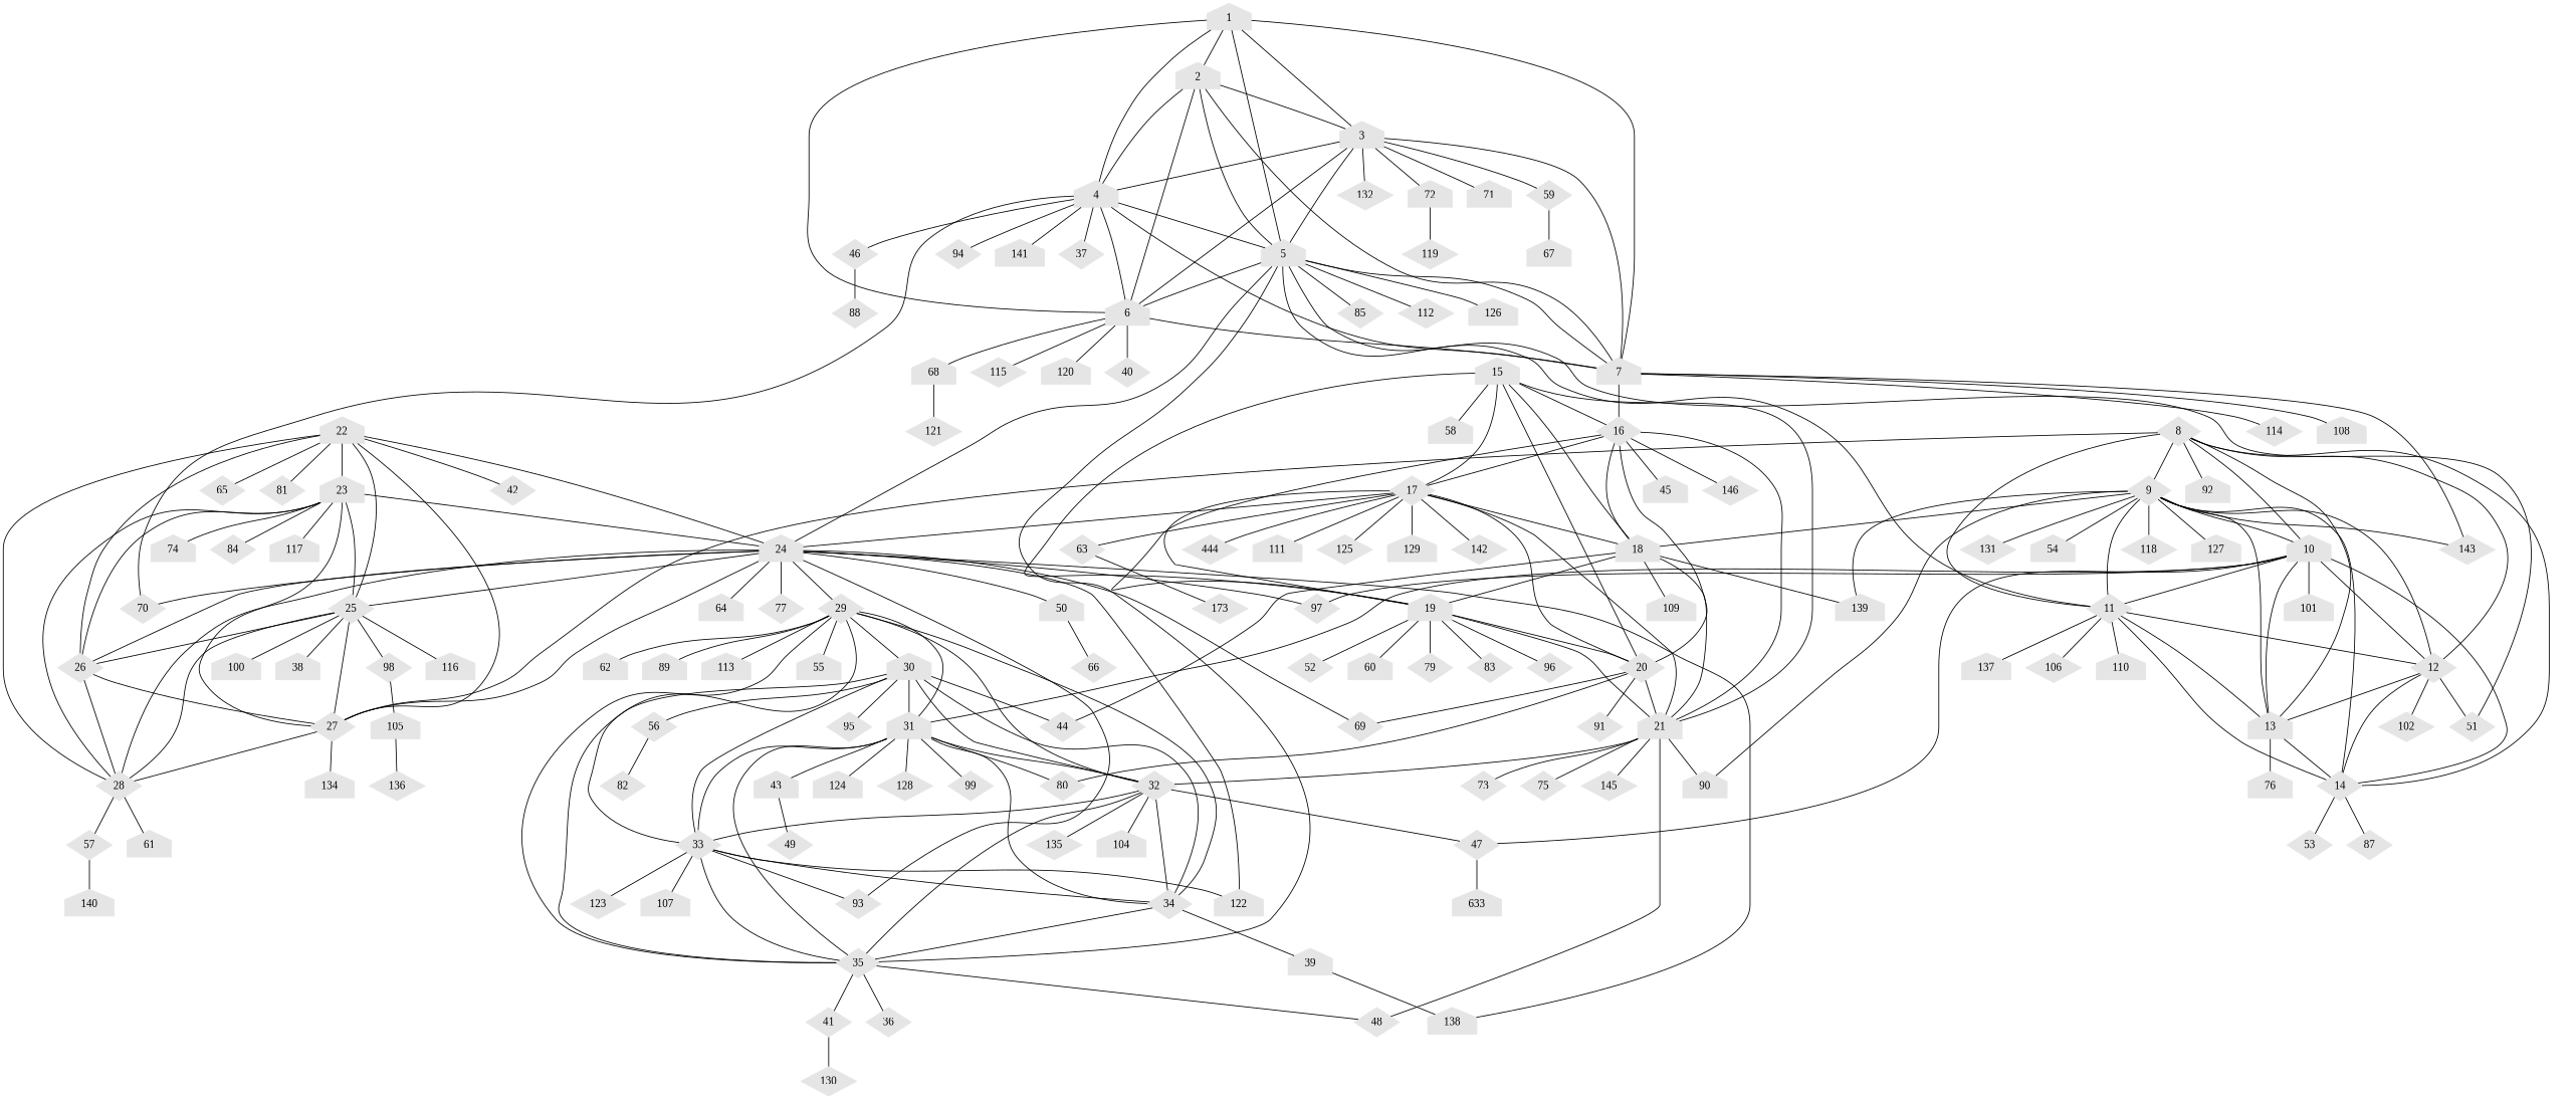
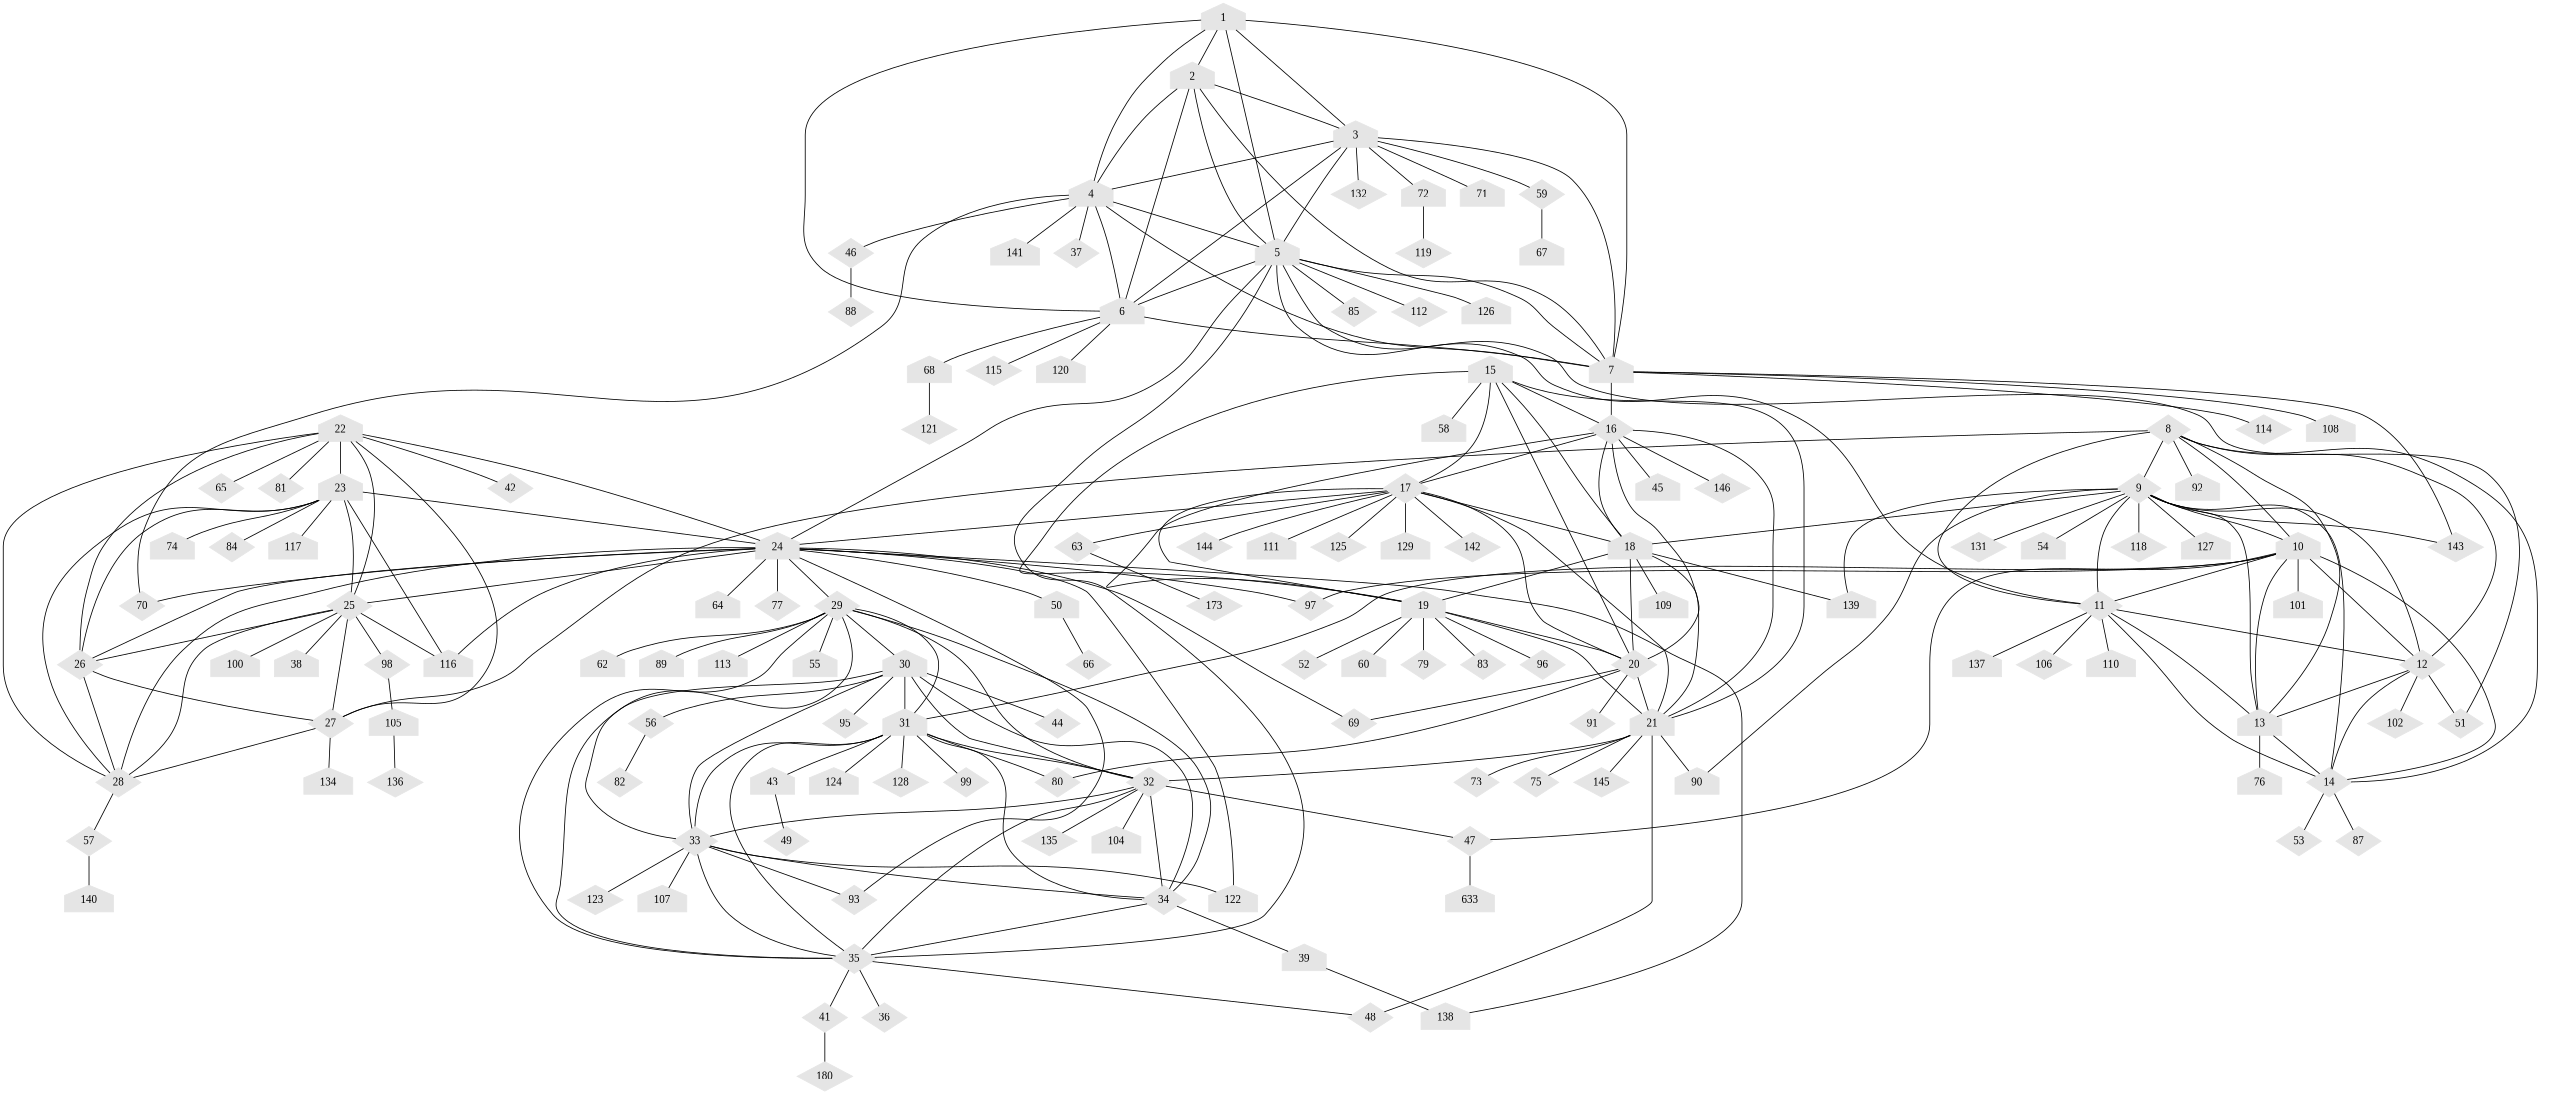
  graph {
    fontname="Liberation Serif"
    node [color=gray90 fontname="Liberation Serif" shape=diamond style=filled]
    edge [fontname="Liberation Serif"]
    1 [shape=house]
    2 [shape=house]
    3 [shape=house]
    4 [shape=house]
    5 [shape=house]
    6 [shape=house]
    7 [shape=house]
    71 [shape=house]
    59
    72 [shape=house]
    132
    37
    46
    70
-   94
    141 [shape=house]
    11
    24 [shape=house]
    35
    51
    85
    112
    126 [shape=house]
-   40
    68 [shape=house]
    115
    120 [shape=house]
    16
    108 [shape=house]
    114
    143
    67 [shape=house]
    119
    88
    12
    13 [shape=house]
    14
    106
    110 [shape=house]
    137 [shape=house]
    27
    97
    69
    25
    26
    28
    29
    50 [shape=house]
    64 [shape=house]
    77
    93
    122 [shape=house]
    138 [shape=house]
    48
    36
    41
    121
    18 [shape=house]
    17
    19 [shape=house]
    20
    21 [shape=house]
    45 [shape=house]
    146
    8
    9
    10 [shape=house]
    92 [shape=house]
    54 [shape=house]
    90 [shape=house]
    118
    127 [shape=house]
    131
    139 [shape=house]
    31 [shape=house]
    47
    101 [shape=house]
    102
    76 [shape=house]
    53
    87
    134 [shape=house]
    109 [shape=house]
    80
    32
    33
    34
    43 [shape=house]
    99
    124 [shape=house]
    128
    n92 [label=633 shape=house]
    15 [shape=house]
    58 [shape=house]
    63
    111 [shape=house]
    125
    129 [shape=house]
    142
-   144 [label=444]
+   144
    52
    60 [shape=house]
    79
    83
    96
    91
    73
    75
    145
    n110 [label=173]
    104 [shape=house]
    135
    22 [shape=house]
    23 [shape=house]
    42
    65
    81
    74 [shape=house]
    84
    117 [shape=house]
    38 [shape=house]
    98
    100 [shape=house]
    116 [shape=house]
    57
-   61 [shape=house]
    30 [shape=house]
    55 [shape=house]
    62 [shape=house]
    89 [shape=house]
    113 [shape=house]
    66
    105 [shape=house]
    140 [shape=house]
    44
    56
    95
    107 [shape=house]
    123
    39 [shape=house]
    82
    49
-   130
+   130 [label=180]
    136
    1 -- 2
    1 -- 3
    1 -- 4
    1 -- 5
    1 -- 6
    1 -- 7
    2 -- 3
    2 -- 4
    2 -- 5
    2 -- 6
    2 -- 7
    3 -- 4
    3 -- 5
    3 -- 6
    3 -- 7
    3 -- 71
    3 -- 59
    3 -- 72
    3 -- 132
    4 -- 5
    4 -- 6
    4 -- 7
    4 -- 37
    4 -- 46
    4 -- 70
-   4 -- 94
    4 -- 141
    5 -- 6
    5 -- 7
    5 -- 11
    5 -- 24
    5 -- 35
    5 -- 51
    5 -- 85
    5 -- 112
    5 -- 126
    6 -- 7
-   6 -- 40
    6 -- 68
    6 -- 115
    6 -- 120
    7 -- 16
    7 -- 108
    7 -- 114
    7 -- 143
    59 -- 67
    72 -- 119
    46 -- 88
    11 -- 12
    11 -- 13
    11 -- 14
    11 -- 106
    11 -- 110
    11 -- 137
    24 -- 70
-   24 -- 27
+   24 -- 116
    24 -- 97
    24 -- 69
    24 -- 25
    24 -- 26
    24 -- 28
    24 -- 29
    24 -- 50
    24 -- 64
    24 -- 77
    24 -- 93
    24 -- 122
    24 -- 138
    35 -- 48
    35 -- 36
    35 -- 41
    68 -- 121
    16 -- 18
    16 -- 17
    16 -- 19
    16 -- 20
    16 -- 21
    16 -- 45
    16 -- 146
    12 -- 51
    12 -- 13
    12 -- 14
    12 -- 102
    13 -- 14
    13 -- 76
    14 -- 53
    14 -- 87
    27 -- 28
    27 -- 134
    25 -- 27
    25 -- 26
    25 -- 28
    25 -- 38
    25 -- 98
    25 -- 100
    25 -- 116
    26 -- 27
    26 -- 28
    28 -- 57
-   28 -- 61
    29 -- 35
    29 -- 31
    29 -- 32
    29 -- 33
    29 -- 34
    29 -- 30
    29 -- 55
    29 -- 62
    29 -- 89
    29 -- 113
    50 -- 66
    41 -- 130
    18 -- 19
-   18 -- 44
+   18 -- 20
    18 -- 21
    18 -- 139
    18 -- 109
    17 -- 24
    17 -- 18
    17 -- 19
    17 -- 20
    17 -- 21
    17 -- 63
    17 -- 111
    17 -- 125
    17 -- 129
    17 -- 142
    17 -- 144
    19 -- 20
    19 -- 21
    19 -- 52
    19 -- 60
    19 -- 79
    19 -- 83
    19 -- 96
    20 -- 69
    20 -- 21
    20 -- 80
    20 -- 91
    21 -- 48
    21 -- 90
    21 -- 32
    21 -- 73
    21 -- 75
    21 -- 145
    8 -- 11
    8 -- 12
    8 -- 13
    8 -- 14
    8 -- 27
    8 -- 9
    8 -- 10
    8 -- 92
    9 -- 11
    9 -- 143
    9 -- 12
    9 -- 13
    9 -- 14
    9 -- 18
    9 -- 10
    9 -- 54
    9 -- 90
    9 -- 118
    9 -- 127
    9 -- 131
    9 -- 139
    10 -- 11
    10 -- 12
    10 -- 13
    10 -- 14
    10 -- 97
    10 -- 31
    10 -- 47
    10 -- 101
    31 -- 35
    31 -- 80
    31 -- 32
    31 -- 33
    31 -- 34
    31 -- 43
    31 -- 99
    31 -- 124
    31 -- 128
    47 -- n92
    32 -- 35
    32 -- 47
    32 -- 33
    32 -- 34
    32 -- 104
    32 -- 135
    33 -- 35
    33 -- 93
    33 -- 122
    33 -- 34
    33 -- 107
    33 -- 123
    34 -- 35
    34 -- 39
    43 -- 49
    15 -- 16
    15 -- 18
    15 -- 17
    15 -- 19
    15 -- 20
    15 -- 21
    15 -- 58
    63 -- n110
    22 -- 24
    22 -- 27
    22 -- 25
    22 -- 26
    22 -- 28
    22 -- 23
    22 -- 42
    22 -- 65
    22 -- 81
    23 -- 24
-   23 -- 27
+   23 -- 116
    23 -- 25
    23 -- 26
    23 -- 28
    23 -- 74
    23 -- 84
    23 -- 117
    98 -- 105
    57 -- 140
    30 -- 35
    30 -- 31
    30 -- 32
    30 -- 33
    30 -- 34
    30 -- 44
    30 -- 56
    30 -- 95
    105 -- 136
    56 -- 82
    39 -- 138
  }
